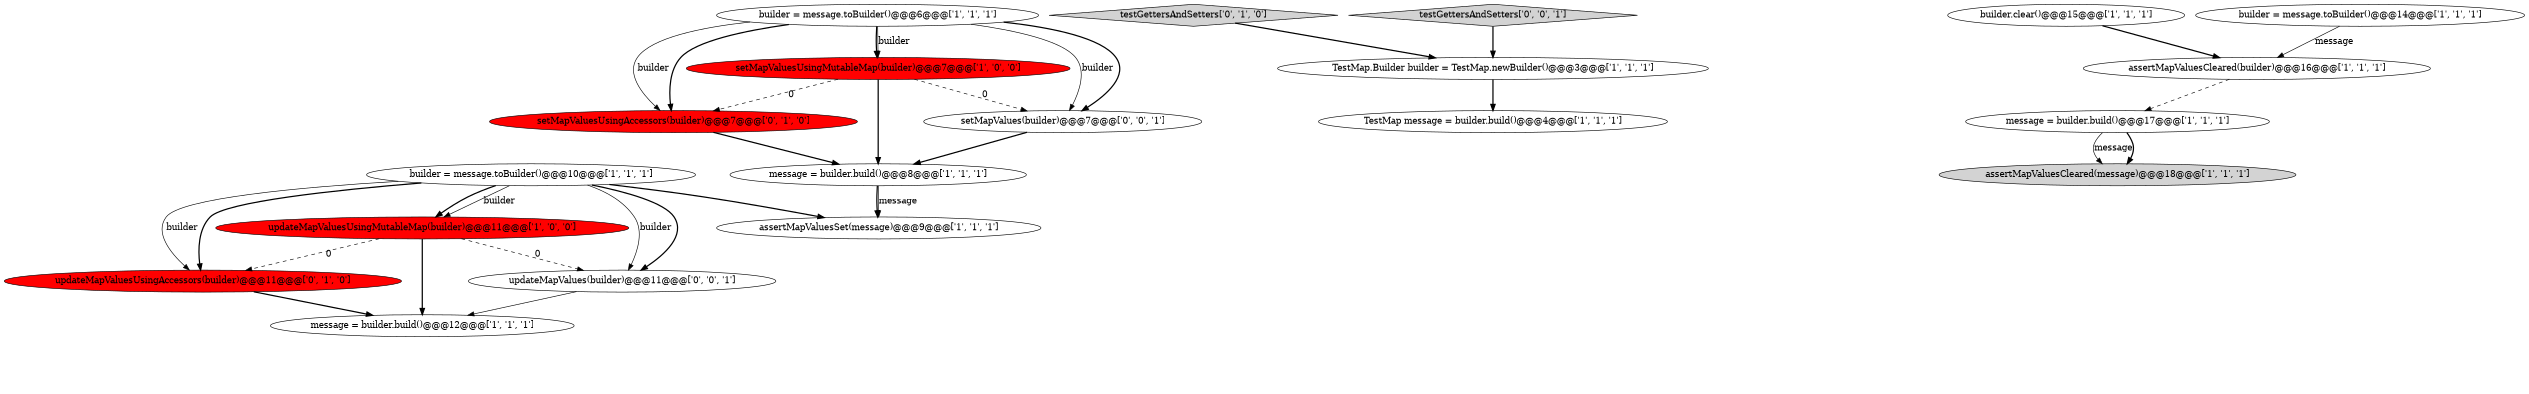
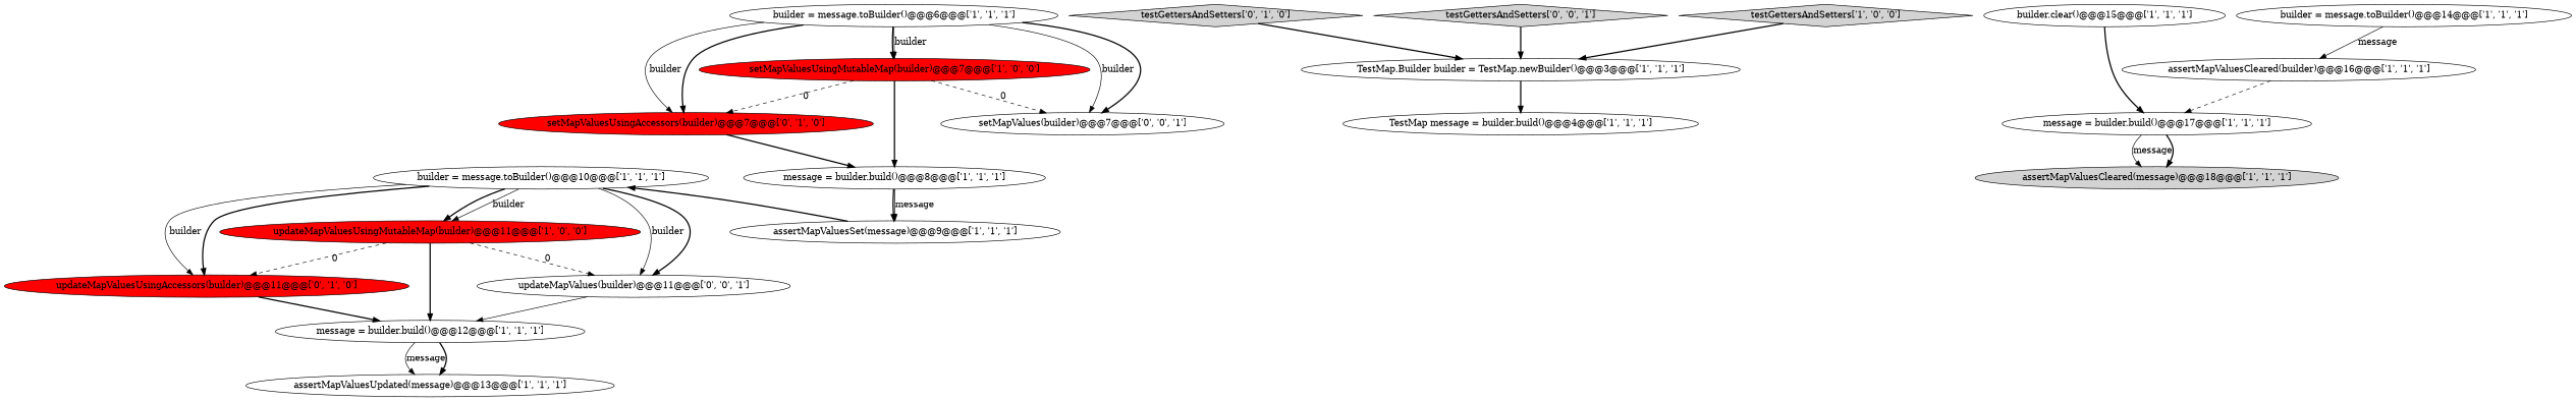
  digraph {
    node [fillcolor=white shape=ellipse style=filled]
    edge [style=bold]
    n1 [fillcolor=red label="updateMapValuesUsingAccessors(builder)@@@11@@@['0', '1', '0']"]
    n2 [label="message = builder.build()@@@12@@@['1', '1', '1']"]
+   n3 [label="assertMapValuesUpdated(message)@@@13@@@['1', '1', '1']"]
    n4 [fillcolor=lightgray label="testGettersAndSetters['0', '1', '0']" shape=diamond]
    n5 [label="TestMap.Builder builder = TestMap.newBuilder()@@@3@@@['1', '1', '1']"]
    n6 [label="TestMap message = builder.build()@@@4@@@['1', '1', '1']"]
    n7 [fillcolor=red label="setMapValuesUsingAccessors(builder)@@@7@@@['0', '1', '0']"]
    n8 [label="message = builder.build()@@@8@@@['1', '1', '1']"]
    n9 [label="assertMapValuesSet(message)@@@9@@@['1', '1', '1']"]
    n10 [label="builder = message.toBuilder()@@@6@@@['1', '1', '1']"]
    n11 [fillcolor=red label="setMapValuesUsingMutableMap(builder)@@@7@@@['1', '0', '0']"]
    n12 [label="setMapValues(builder)@@@7@@@['0', '0', '1']"]
    n13 [label="builder.clear()@@@15@@@['1', '1', '1']"]
    n14 [label="assertMapValuesCleared(builder)@@@16@@@['1', '1', '1']"]
    n15 [label="message = builder.build()@@@17@@@['1', '1', '1']"]
    n16 [fillcolor=red label="updateMapValuesUsingMutableMap(builder)@@@11@@@['1', '0', '0']"]
    n17 [label="updateMapValues(builder)@@@11@@@['0', '0', '1']"]
    n18 [label="builder = message.toBuilder()@@@14@@@['1', '1', '1']"]
    n19 [label="builder = message.toBuilder()@@@10@@@['1', '1', '1']"]
    n20 [fillcolor=lightgray label="assertMapValuesCleared(message)@@@18@@@['1', '1', '1']"]
    n21 [fillcolor=lightgray label="testGettersAndSetters['0', '0', '1']" shape=diamond]
+   n22 [fillcolor=lightgray label="testGettersAndSetters['1', '0', '0']" shape=diamond]
    n1 -> n2
+   n2 -> n3 [label=message style=solid]
+   n2 -> n3
    n4 -> n5
    n5 -> n6
    n7 -> n8
    n8 -> n9 [label=message style=solid]
    n8 -> n9
-   n19 -> n9
+   n9 -> n19
    n10 -> n7
    n10 -> n7 [label=builder style=solid]
    n10 -> n11
    n10 -> n11 [label=builder style=solid]
    n10 -> n12 [label=builder style=solid]
    n10 -> n12
    n11 -> n7 [label=0 style=dashed]
    n11 -> n8
    n11 -> n12 [label=0 style=dashed]
-   n12 -> n8
-   n13 -> n14
+   n13 -> n15
    n14 -> n15 [style=dashed]
    n15 -> n20 [label=message style=solid]
    n15 -> n20
    n16 -> n1 [label=0 style=dashed]
    n16 -> n2
    n16 -> n17 [label=0 style=dashed]
    n17 -> n2 [style=solid]
    n18 -> n14 [label=message style=solid]
    n19 -> n1
    n19 -> n1 [label=builder style=solid]
    n19 -> n16 [label=builder style=solid]
    n19 -> n16
    n19 -> n17 [label=builder style=solid]
    n19 -> n17
    n21 -> n5
+   n22 -> n5
  }
